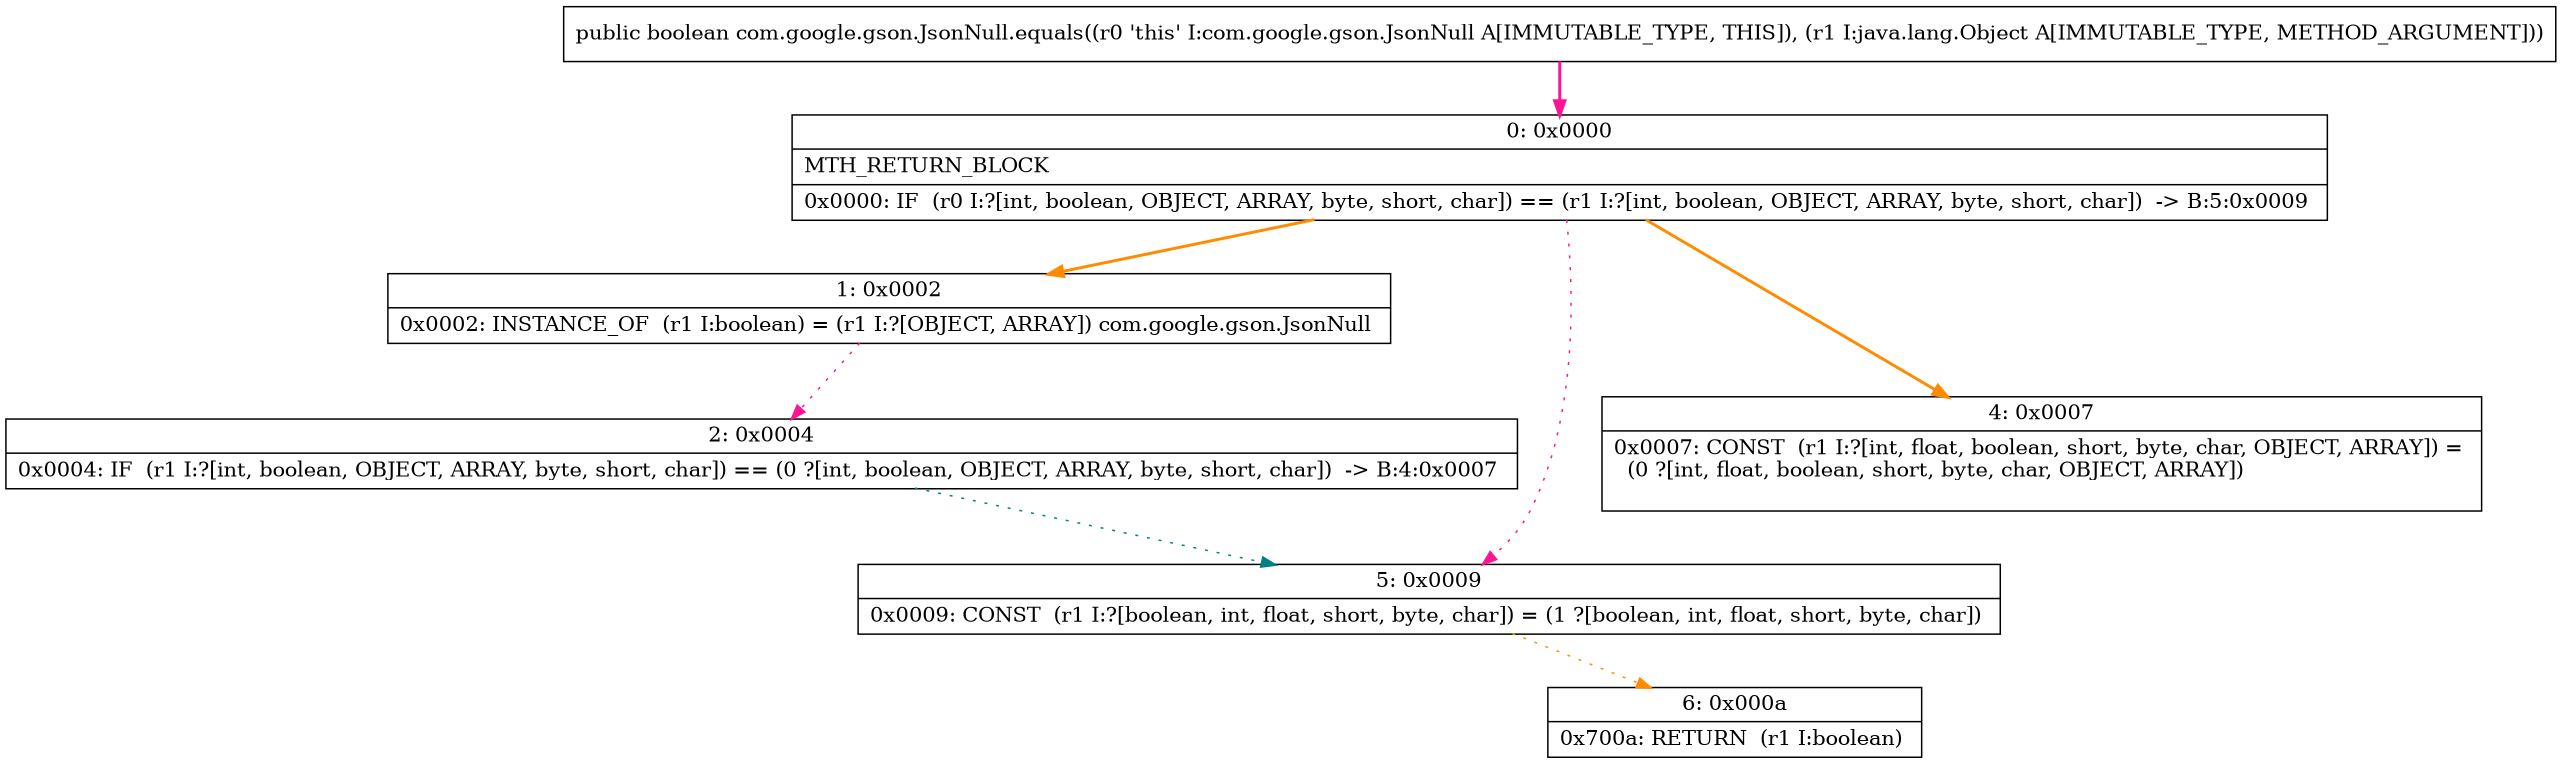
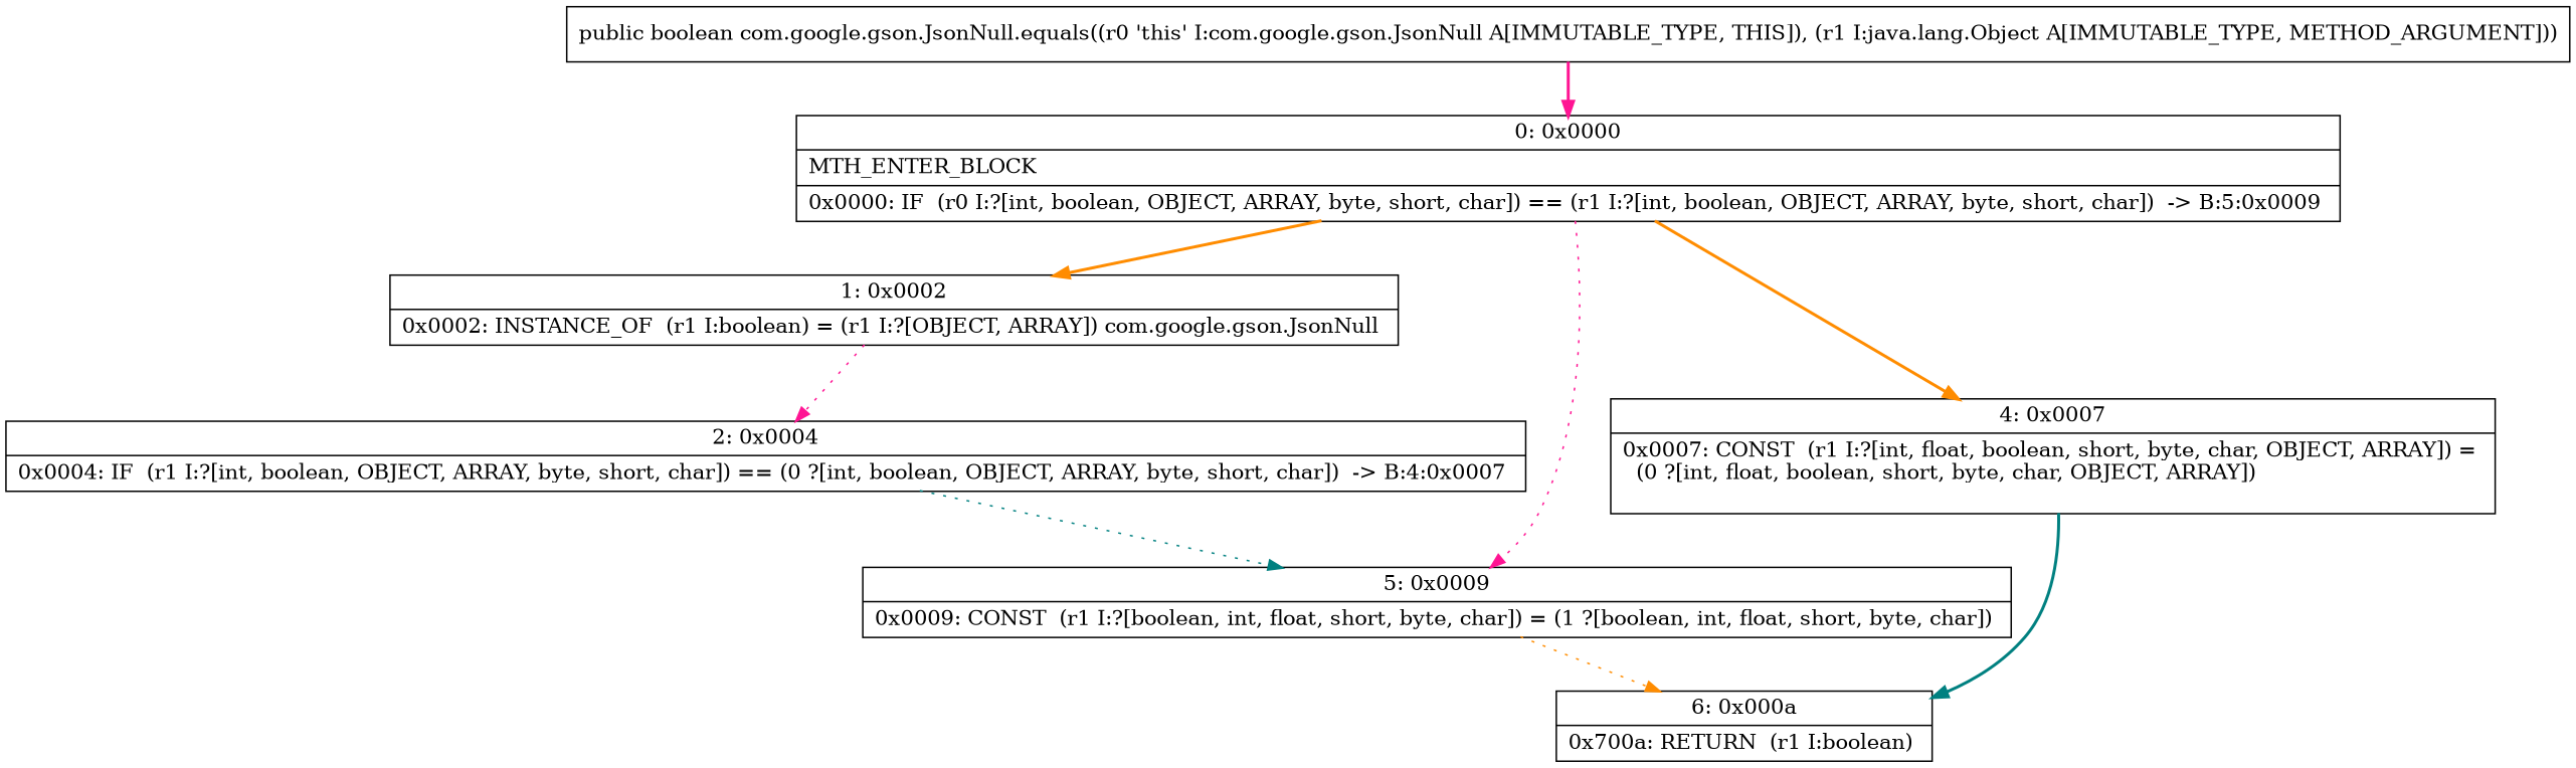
  digraph {
    node [shape=record]
    edge [color=darkorange style=bold]
-   n1 [label="{0\:\ 0x0000|MTH_RETURN_BLOCK\l|0x0000: IF  (r0 I:?[int, boolean, OBJECT, ARRAY, byte, short, char]) == (r1 I:?[int, boolean, OBJECT, ARRAY, byte, short, char])  \-\> B:5:0x0009 \l}"]
+   n1 [label="{0\:\ 0x0000|MTH_ENTER_BLOCK\l|0x0000: IF  (r0 I:?[int, boolean, OBJECT, ARRAY, byte, short, char]) == (r1 I:?[int, boolean, OBJECT, ARRAY, byte, short, char])  \-\> B:5:0x0009 \l}"]
    n2 [label="{1\:\ 0x0002|0x0002: INSTANCE_OF  (r1 I:boolean) = (r1 I:?[OBJECT, ARRAY]) com.google.gson.JsonNull \l}"]
    n3 [label="{5\:\ 0x0009|0x0009: CONST  (r1 I:?[boolean, int, float, short, byte, char]) = (1 ?[boolean, int, float, short, byte, char]) \l}"]
    n4 [label="{4\:\ 0x0007|0x0007: CONST  (r1 I:?[int, float, boolean, short, byte, char, OBJECT, ARRAY]) = \l  (0 ?[int, float, boolean, short, byte, char, OBJECT, ARRAY])\l \l}"]
    n5 [label="{2\:\ 0x0004|0x0004: IF  (r1 I:?[int, boolean, OBJECT, ARRAY, byte, short, char]) == (0 ?[int, boolean, OBJECT, ARRAY, byte, short, char])  \-\> B:4:0x0007 \l}"]
    n6 [label="{6\:\ 0x000a|0x700a: RETURN  (r1 I:boolean) \l}"]
    n7 [label="{public boolean com.google.gson.JsonNull.equals((r0 'this' I:com.google.gson.JsonNull A[IMMUTABLE_TYPE, THIS]), (r1 I:java.lang.Object A[IMMUTABLE_TYPE, METHOD_ARGUMENT])) }"]
    n1 -> n2
    n1 -> n3 [color=deeppink style=dotted]
    n1 -> n4
    n2 -> n5 [color=deeppink style=dotted]
    n3 -> n6 [style=dotted]
+   n4 -> n6 [color=teal]
    n5 -> n3 [color=teal style=dotted]
    n7 -> n1 [color=deeppink]
  }
